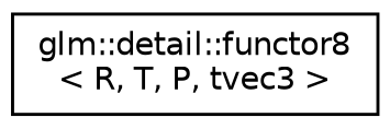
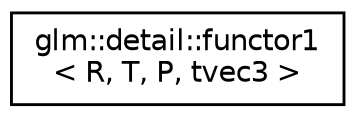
  digraph {
    rankdir=LR
-   n1 [color=black fillcolor=white fontname=Helvetica fontsize=10 height=0.2 label="glm::detail::functor8\l\< R, T, P, tvec3 \>" shape=record style=filled width=0.4]
+   n1 [color=black fillcolor=white fontname=Helvetica fontsize=10 height=0.2 label="glm::detail::functor1\l\< R, T, P, tvec3 \>" shape=record style=filled width=0.4]
  }
